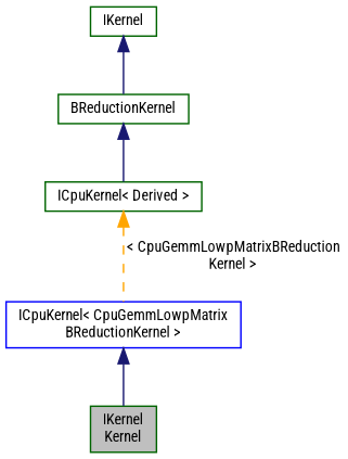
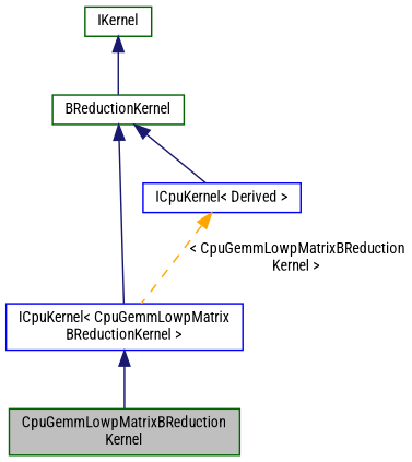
  digraph {
    fontname="Roboto Condensed"
    node [color=darkgreen fillcolor=white fontname="Roboto Condensed" fontsize=10 shape=record style=filled]
    edge [color=midnightblue dir=back fontname="Roboto Condensed" fontsize=10 labelfontname=Helvetica labelfontsize=10 style=solid]
-   n1 [fillcolor=grey75 fontcolor=black height=0.2 label="IKernel\lKernel" width=0.4]
+   n1 [fillcolor=grey75 fontcolor=black height=0.2 label="CpuGemmLowpMatrixBReduction\lKernel" width=0.4]
    n2 [color=blue height=0.2 label="ICpuKernel\< CpuGemmLowpMatrix\lBReductionKernel \>" width=0.4]
    n3 [height=0.2 label=BReductionKernel width=0.4]
-   n4 [height=0.2 label="ICpuKernel\< Derived \>" width=0.4]
+   n4 [color=blue height=0.2 label="ICpuKernel\< Derived \>" width=0.4]
    n5 [height=0.2 label=IKernel width=0.4]
    n2 -> n1
+   n3 -> n2
    n3 -> n4
    n4 -> n2 [color=orange label=" \< CpuGemmLowpMatrixBReduction\lKernel \>" style=dashed]
    n5 -> n3
  }
